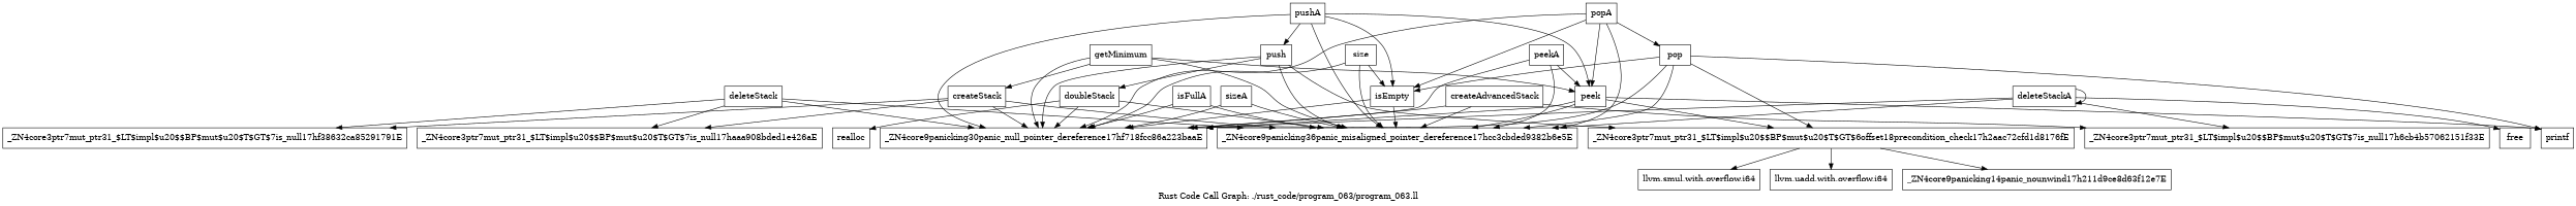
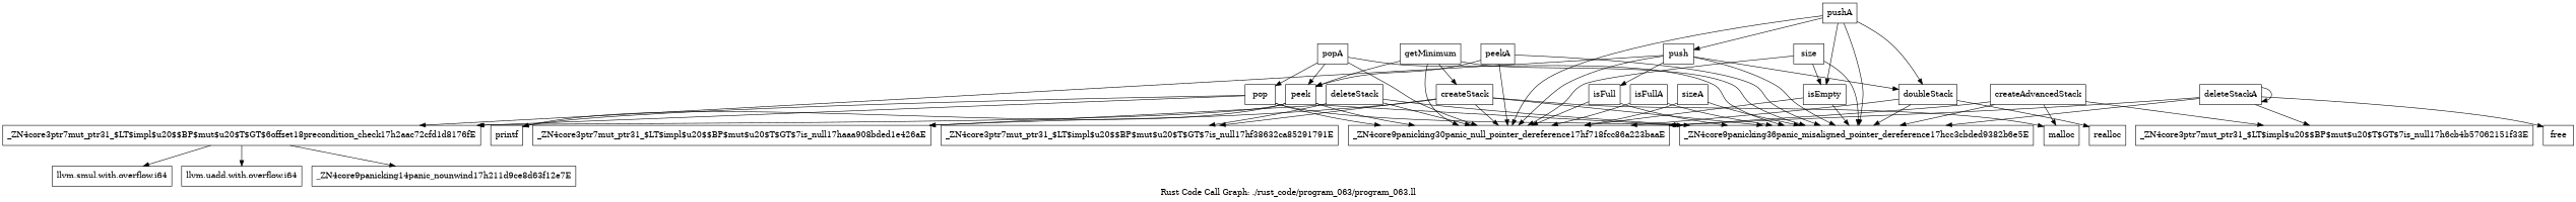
  digraph {
    label="Rust Code Call Graph: ./rust_code/program_063/program_063.ll"
    node [shape=record]
    n1 [label="{_ZN4core3ptr7mut_ptr31_$LT$impl$u20$$BP$mut$u20$T$GT$6offset18precondition_check17h2aac72cfd1d8176fE}"]
    n2 [label="{llvm.smul.with.overflow.i64}"]
    n3 [label="{llvm.uadd.with.overflow.i64}"]
    n4 [label="{_ZN4core9panicking14panic_nounwind17h211d9ce8d63f12e7E}"]
    n5 [label="{_ZN4core3ptr7mut_ptr31_$LT$impl$u20$$BP$mut$u20$T$GT$7is_null17h6cb4b57062151f33E}"]
    n6 [label="{_ZN4core3ptr7mut_ptr31_$LT$impl$u20$$BP$mut$u20$T$GT$7is_null17haaa908bded1e426aE}"]
    n7 [label="{_ZN4core3ptr7mut_ptr31_$LT$impl$u20$$BP$mut$u20$T$GT$7is_null17hf38632ca85291791E}"]
    n8 [label="{createStack}"]
+   n9 [label="{malloc}"]
    n10 [label="{_ZN4core9panicking36panic_misaligned_pointer_dereference17hcc3cbded9382b6e5E}"]
    n11 [label="{_ZN4core9panicking30panic_null_pointer_dereference17hf718fcc86a223baaE}"]
    n12 [label="{isEmpty}"]
    n13 [label="{size}"]
+   n14 [label="{isFull}"]
    n15 [label="{doubleStack}"]
    n16 [label="{realloc}"]
    n17 [label="{push}"]
    n18 [label="{pop}"]
    n19 [label="{printf}"]
    n20 [label="{free}"]
    n21 [label="{peek}"]
    n22 [label="{deleteStack}"]
    n23 [label="{sizeA}"]
    n24 [label="{isFullA}"]
    n25 [label="{pushA}"]
    n26 [label="{popA}"]
    n27 [label="{peekA}"]
    n28 [label="{getMinimum}"]
    n29 [label="{createAdvancedStack}"]
    n30 [label="{deleteStackA}"]
    n1 -> n2
    n1 -> n3
    n1 -> n4
    n8 -> n6
    n8 -> n7
+   n8 -> n9
    n8 -> n10
    n8 -> n11
    n12 -> n10
    n12 -> n11
    n13 -> n10
    n13 -> n11
    n13 -> n12
+   n14 -> n10
+   n14 -> n11
    n15 -> n10
    n15 -> n11
    n15 -> n16
    n17 -> n1
    n17 -> n10
    n17 -> n11
+   n17 -> n14
    n17 -> n15
    n18 -> n1
    n18 -> n10
    n18 -> n11
-   n18 -> n12
    n18 -> n19
    n21 -> n1
    n21 -> n10
    n21 -> n11
    n21 -> n19
    n22 -> n6
    n22 -> n7
    n22 -> n10
    n22 -> n11
    n23 -> n10
    n23 -> n11
    n24 -> n10
    n24 -> n11
    n25 -> n10
    n25 -> n11
    n25 -> n12
    n25 -> n17
-   n25 -> n21
+   n25 -> n15
    n26 -> n10
    n26 -> n11
-   n26 -> n12
    n26 -> n18
    n26 -> n21
    n27 -> n10
    n27 -> n11
    n27 -> n21
    n28 -> n8
    n28 -> n10
    n28 -> n11
    n28 -> n21
    n29 -> n5
+   n29 -> n9
    n29 -> n10
    n29 -> n11
    n30 -> n5
    n30 -> n10
    n30 -> n11
    n30 -> n20
    n30 -> n30
  }
